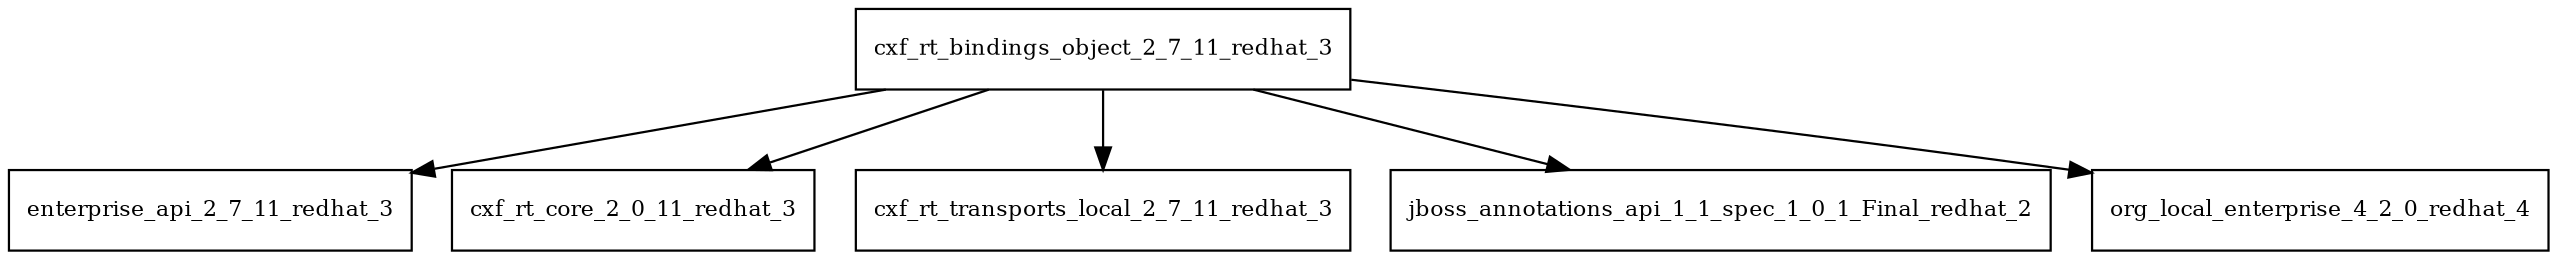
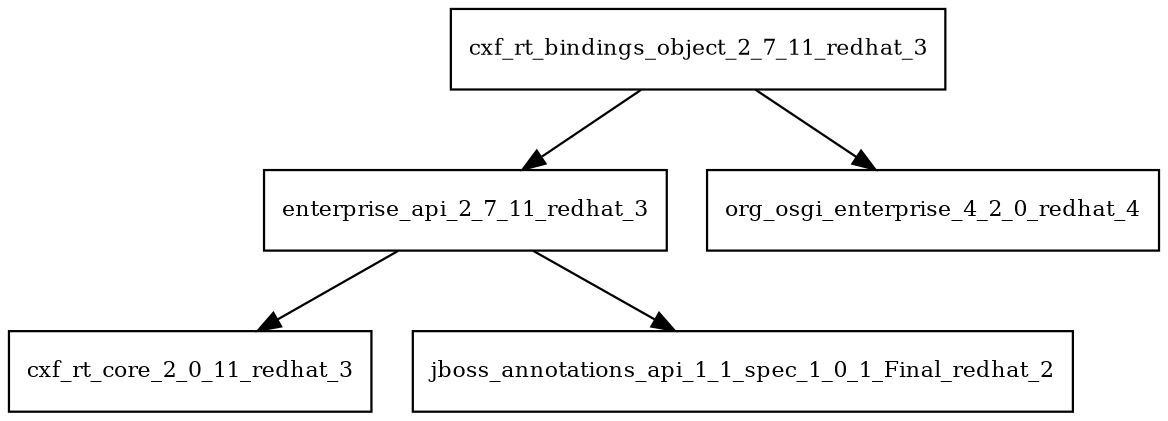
  digraph {
    node [fontsize=10.0 shape=box]
    n1 [label=enterprise_api_2_7_11_redhat_3]
    cxf_rt_bindings_object_2_7_11_redhat_3
    n3 [label=cxf_rt_core_2_0_11_redhat_3]
-   cxf_rt_transports_local_2_7_11_redhat_3
    jboss_annotations_api_1_1_spec_1_0_1_Final_redhat_2
-   org_osgi_enterprise_4_2_0_redhat_4 [label=org_local_enterprise_4_2_0_redhat_4]
+   org_osgi_enterprise_4_2_0_redhat_4
    cxf_rt_bindings_object_2_7_11_redhat_3 -> n1
-   cxf_rt_bindings_object_2_7_11_redhat_3 -> n3
-   cxf_rt_bindings_object_2_7_11_redhat_3 -> cxf_rt_transports_local_2_7_11_redhat_3
-   cxf_rt_bindings_object_2_7_11_redhat_3 -> jboss_annotations_api_1_1_spec_1_0_1_Final_redhat_2
+   n1 -> n3
+   n1 -> jboss_annotations_api_1_1_spec_1_0_1_Final_redhat_2
    cxf_rt_bindings_object_2_7_11_redhat_3 -> org_osgi_enterprise_4_2_0_redhat_4
  }
